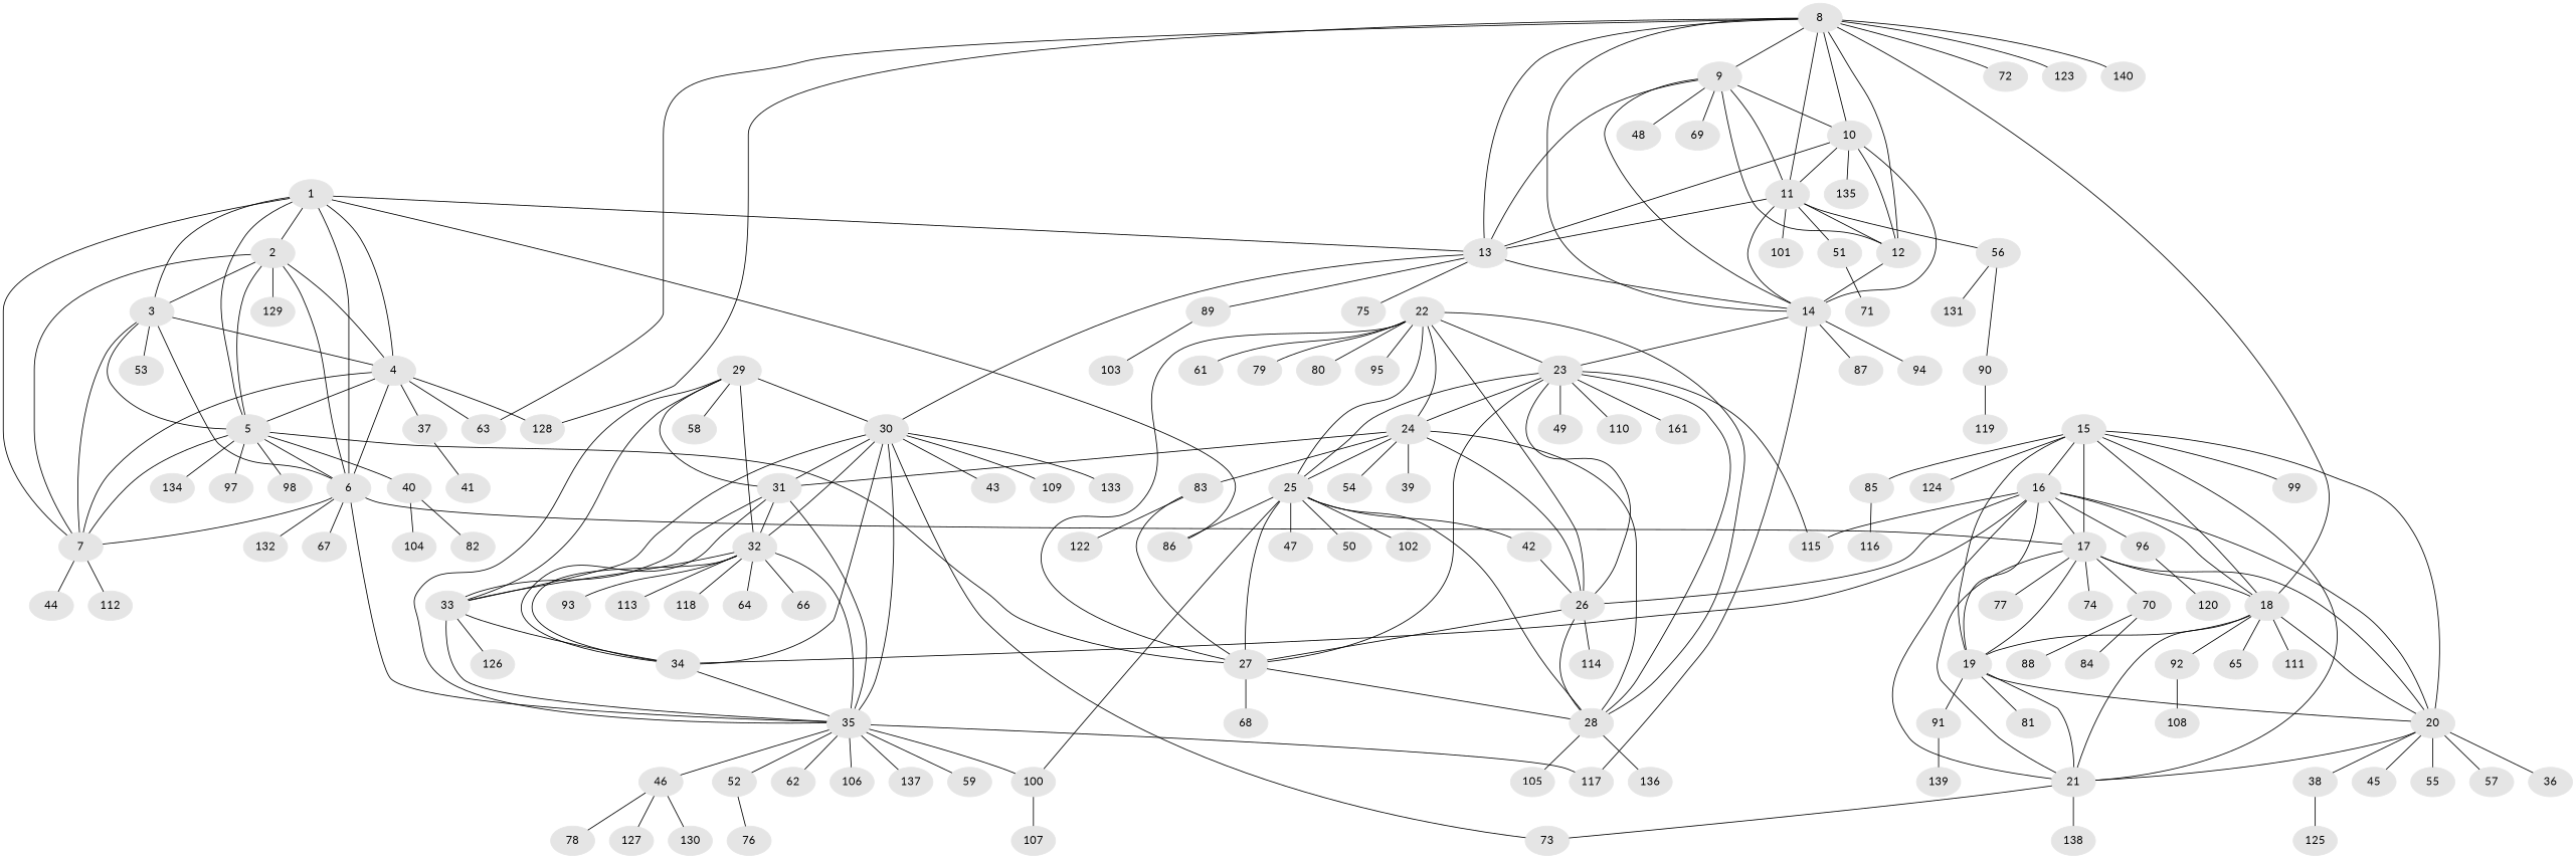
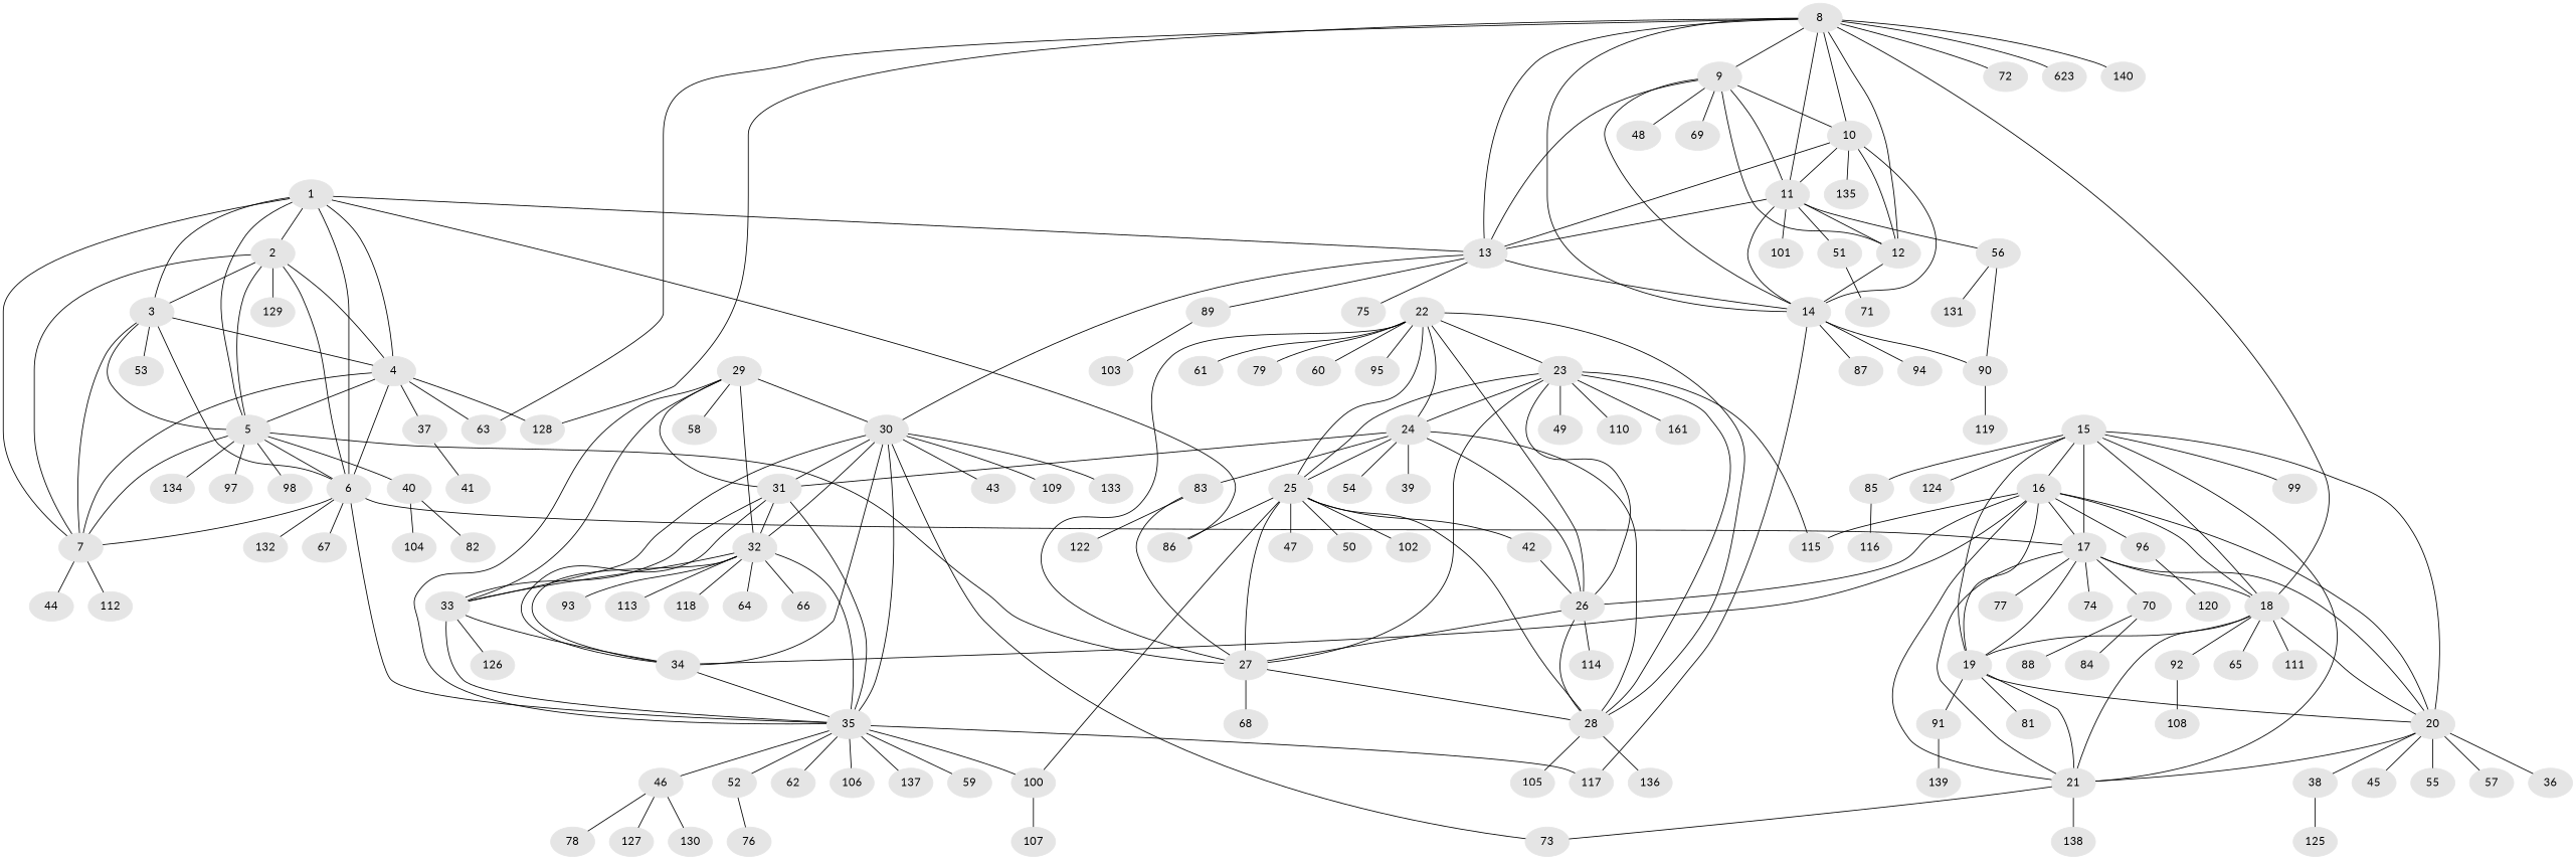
  graph {
    fontname=Lato
    node [color=gray90 fontname=Lato style=filled]
    edge [fontname=Lato]
    1
    2
    3
    4
    5
    6
    7
    13
    86
    129
    53
    37
    63
    128
    27
    40
    97
    98
    134
    17
    35
    67
    132
    44
    112
    14
    30
    75
    89
    41
    28
    68
    82
    104
    18
    19
    20
    21
    70
    74
    77
    117
    100
    46
    52
    59
    62
    106
    137
    8
    9
    10
    11
    12
    72
-   123
+   123 [label=623]
    140
    48
    69
    135
    51
    56
    101
    23
    87
    94
    65
    92
    111
    71
    90
    131
    34
    73
    31
    32
    33
    43
    109
    133
    103
    26
    115
    24
    25
    49
    110
    n88 [label=161]
    15
    16
    85
    99
    124
    96
    81
    91
    36
    38
    45
    55
    57
    138
    116
    114
    120
    84
    88
    108
    139
    125
    22
    61
    79
-   80
+   80 [label=60]
    95
    39
    54
    83
    42
    47
    50
    102
    105
    136
    122
    107
    29
    58
    64
    66
    93
    113
    118
    126
    78
    127
    130
    76
    119
    1 -- 2
    1 -- 3
    1 -- 4
    1 -- 5
    1 -- 6
    1 -- 7
    1 -- 13
    1 -- 86
    2 -- 3
    2 -- 4
    2 -- 5
    2 -- 6
    2 -- 7
    2 -- 129
    3 -- 4
    3 -- 5
    3 -- 6
    3 -- 7
    3 -- 53
    4 -- 5
    4 -- 6
    4 -- 7
    4 -- 37
    4 -- 63
    4 -- 128
    5 -- 6
    5 -- 7
    5 -- 27
    5 -- 40
    5 -- 97
    5 -- 98
    5 -- 134
    6 -- 7
    6 -- 17
    6 -- 35
    6 -- 67
    6 -- 132
    7 -- 44
    7 -- 112
    13 -- 14
    13 -- 30
    13 -- 75
    13 -- 89
    37 -- 41
    27 -- 28
    27 -- 68
    40 -- 82
    40 -- 104
    17 -- 18
    17 -- 19
    17 -- 20
    17 -- 21
    17 -- 70
    17 -- 74
    17 -- 77
    35 -- 117
    35 -- 100
    35 -- 46
    35 -- 52
    35 -- 59
    35 -- 62
    35 -- 106
    35 -- 137
    14 -- 117
-   14 -- 23
+   14 -- 90
    14 -- 87
    14 -- 94
    30 -- 35
    30 -- 34
    30 -- 73
    30 -- 31
    30 -- 32
    30 -- 33
    30 -- 43
    30 -- 109
    30 -- 133
    89 -- 103
    28 -- 105
    28 -- 136
    18 -- 19
    18 -- 20
    18 -- 21
    18 -- 65
    18 -- 92
    18 -- 111
    19 -- 20
    19 -- 21
    19 -- 81
    19 -- 91
    20 -- 21
    20 -- 36
    20 -- 38
    20 -- 45
    20 -- 55
    20 -- 57
    21 -- 73
    21 -- 138
    70 -- 84
    70 -- 88
    100 -- 107
    46 -- 78
    46 -- 127
    46 -- 130
    52 -- 76
    8 -- 13
    8 -- 63
    8 -- 128
    8 -- 14
    8 -- 18
    8 -- 9
    8 -- 10
    8 -- 11
    8 -- 12
    8 -- 72
    8 -- 123
    8 -- 140
    9 -- 13
    9 -- 14
    9 -- 10
    9 -- 11
    9 -- 12
    9 -- 48
    9 -- 69
    10 -- 13
    10 -- 14
    10 -- 11
    10 -- 12
    10 -- 135
    11 -- 13
    11 -- 14
    11 -- 12
    11 -- 51
    11 -- 56
    11 -- 101
    12 -- 14
    51 -- 71
    56 -- 90
    56 -- 131
    23 -- 27
    23 -- 28
    23 -- 26
    23 -- 115
    23 -- 24
    23 -- 25
    23 -- 49
    23 -- 110
    23 -- n88
    92 -- 108
    90 -- 119
    34 -- 35
    31 -- 35
    31 -- 34
    31 -- 32
    31 -- 33
    32 -- 35
    32 -- 34
    32 -- 33
    32 -- 64
    32 -- 66
    32 -- 93
    32 -- 113
    32 -- 118
    33 -- 35
    33 -- 34
    33 -- 126
    26 -- 27
    26 -- 28
    26 -- 114
    24 -- 28
    24 -- 31
    24 -- 26
    24 -- 25
    24 -- 39
    24 -- 54
    24 -- 83
    25 -- 86
    25 -- 27
    25 -- 28
    25 -- 100
    25 -- 42
    25 -- 47
    25 -- 50
    25 -- 102
    15 -- 17
    15 -- 18
    15 -- 19
    15 -- 20
    15 -- 21
    15 -- 16
    15 -- 85
    15 -- 99
    15 -- 124
    16 -- 17
    16 -- 18
    16 -- 19
    16 -- 20
    16 -- 21
    16 -- 34
    16 -- 26
    16 -- 115
    16 -- 96
    85 -- 116
    96 -- 120
    91 -- 139
    38 -- 125
    22 -- 27
    22 -- 28
    22 -- 23
    22 -- 26
    22 -- 24
    22 -- 25
    22 -- 61
    22 -- 79
    22 -- 80
    22 -- 95
    83 -- 27
    83 -- 122
    42 -- 26
    29 -- 35
    29 -- 30
    29 -- 31
    29 -- 32
    29 -- 33
    29 -- 58
  }
